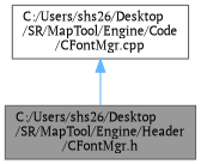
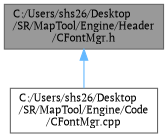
  digraph {
    fontname="PT Serif"
    node [fontname="PT Serif" fontsize=10 shape=box style=filled]
    n1 [color=gray40 fillcolor=grey60 fontcolor=black height=0.2 label="C:/Users/shs26/Desktop\l/SR/MapTool/Engine/Header\l/CFontMgr.h" width=0.4]
    n2 [color=grey40 fillcolor=white height=0.2 label="C:/Users/shs26/Desktop\l/SR/MapTool/Engine/Code\l/CFontMgr.cpp" width=0.4]
-   n2 -> n1 [color=steelblue1 dir=back fontname="PT Serif" fontsize=10 labelfontname=Helvetica labelfontsize=10 style=solid]
+   n1 -> n2 [color=steelblue1 dir=back fontname="PT Serif" fontsize=10 labelfontname=Helvetica labelfontsize=10 style=solid]
  }
